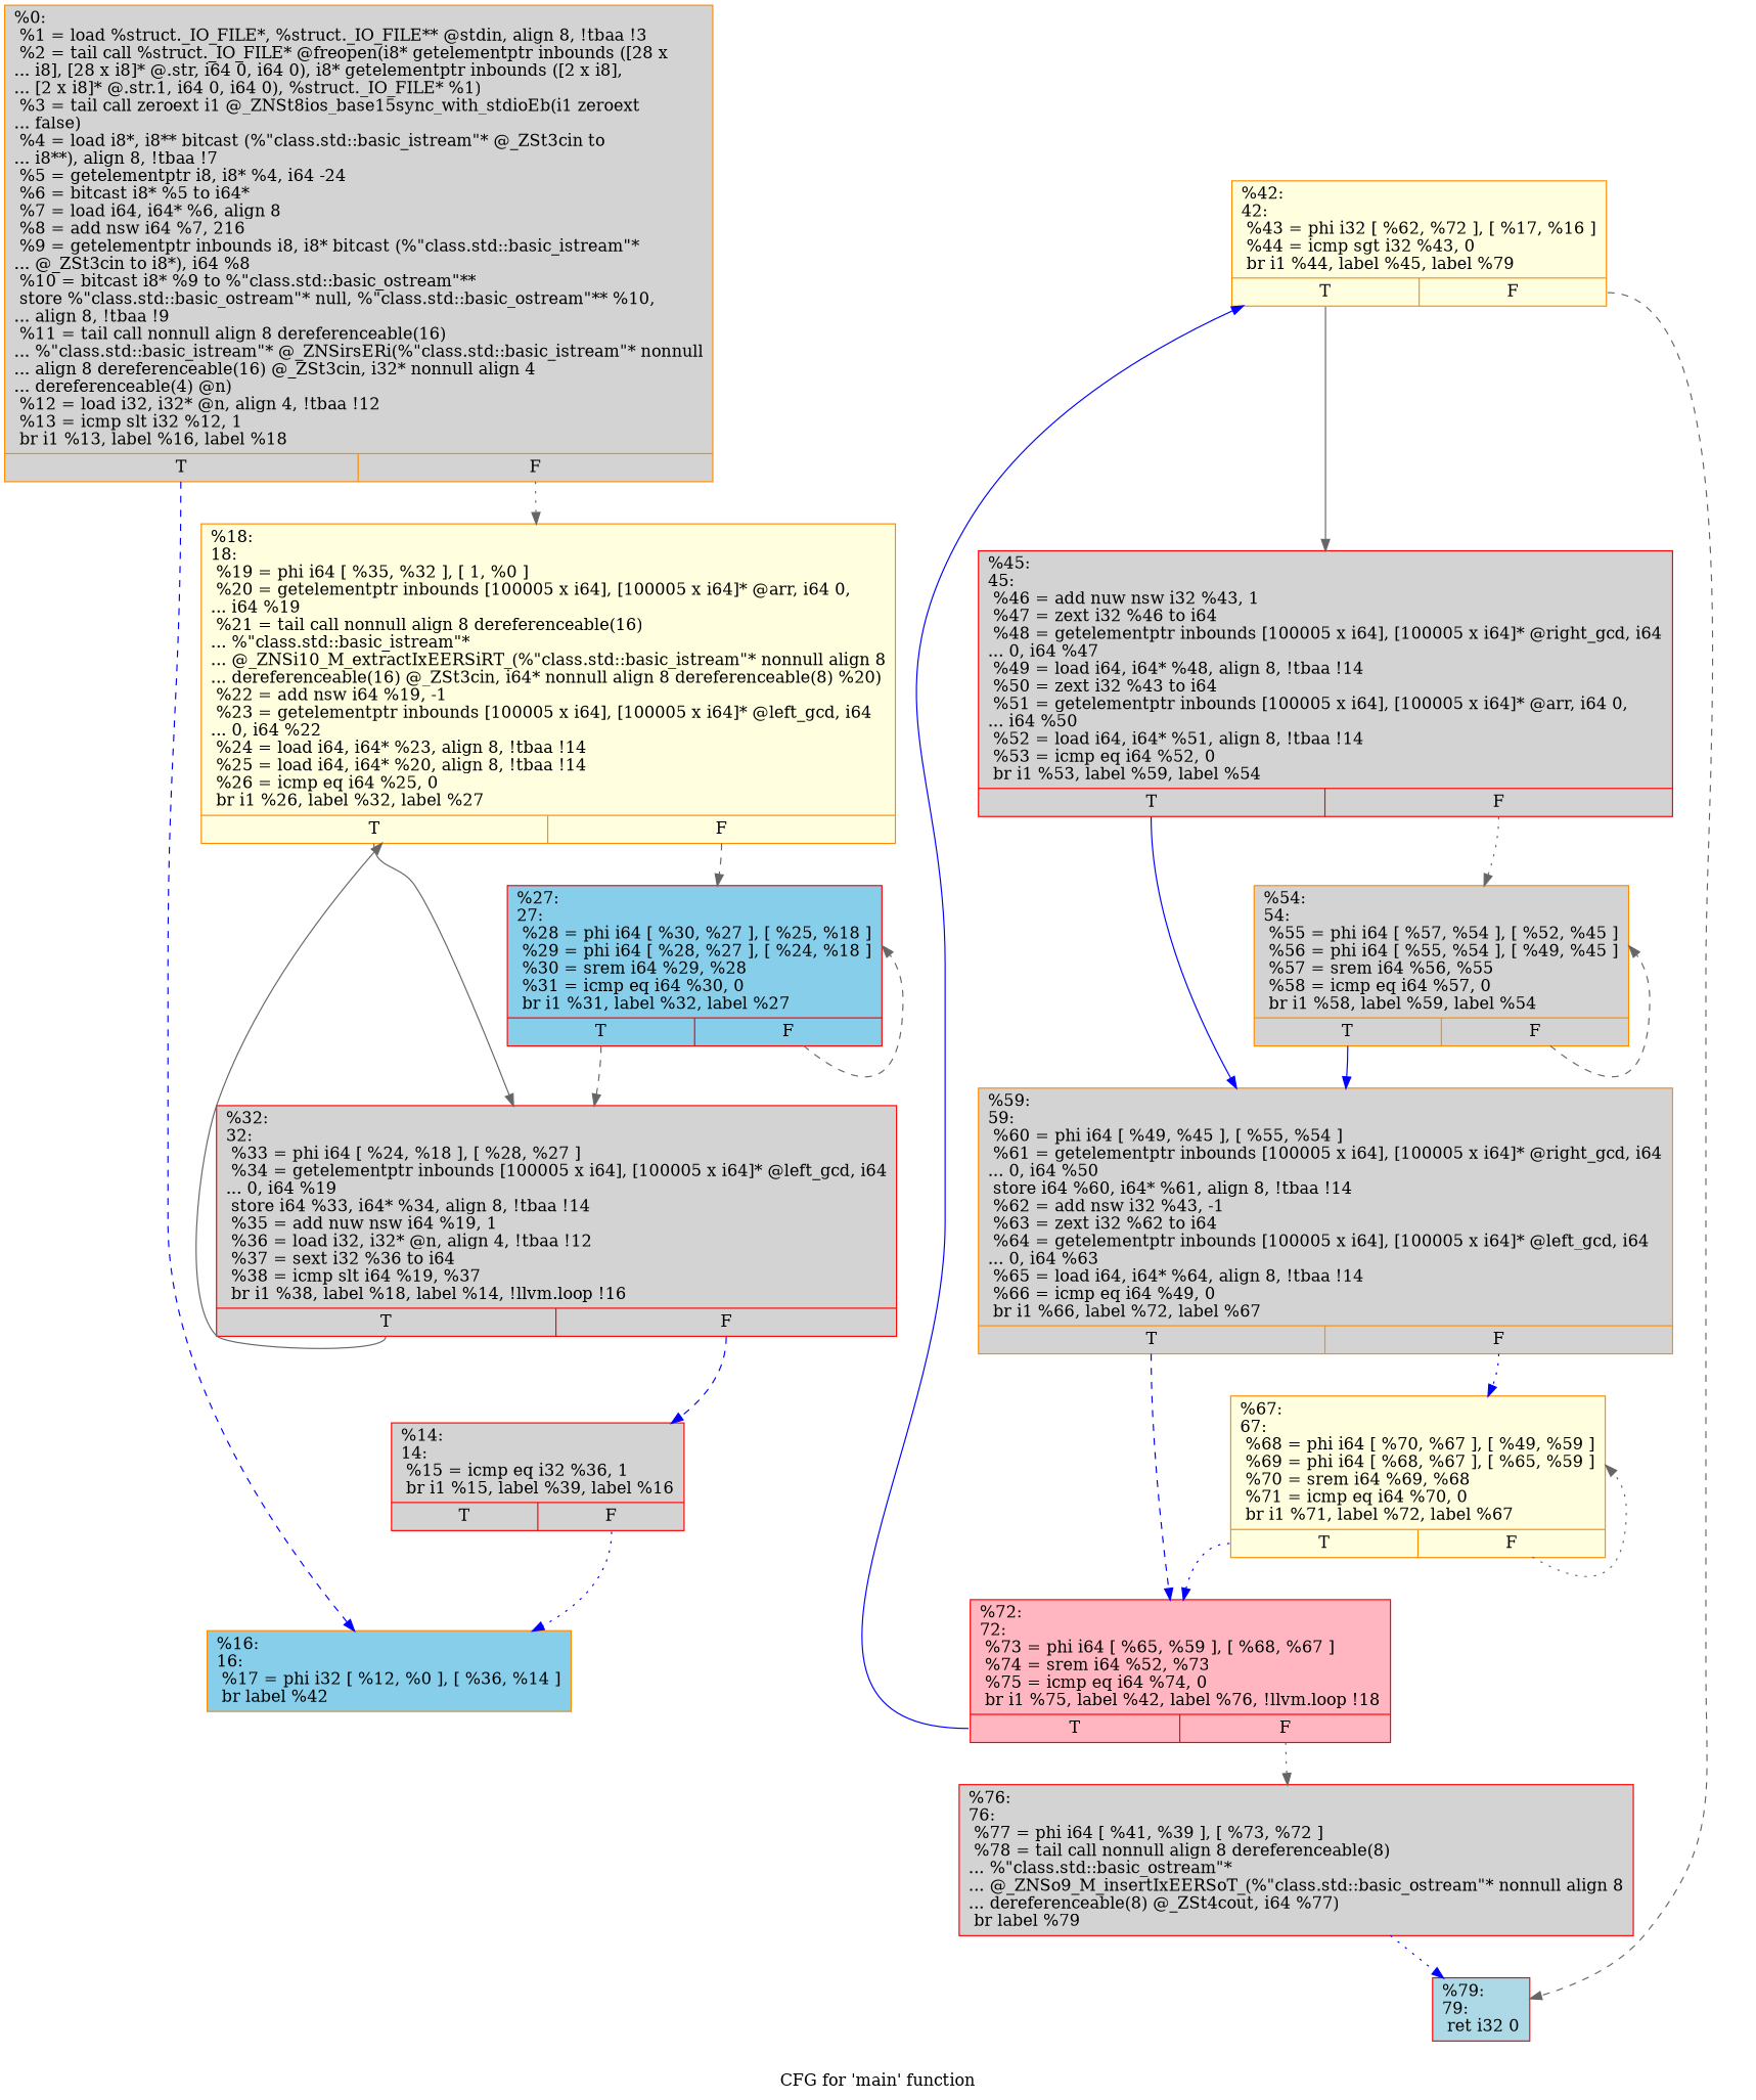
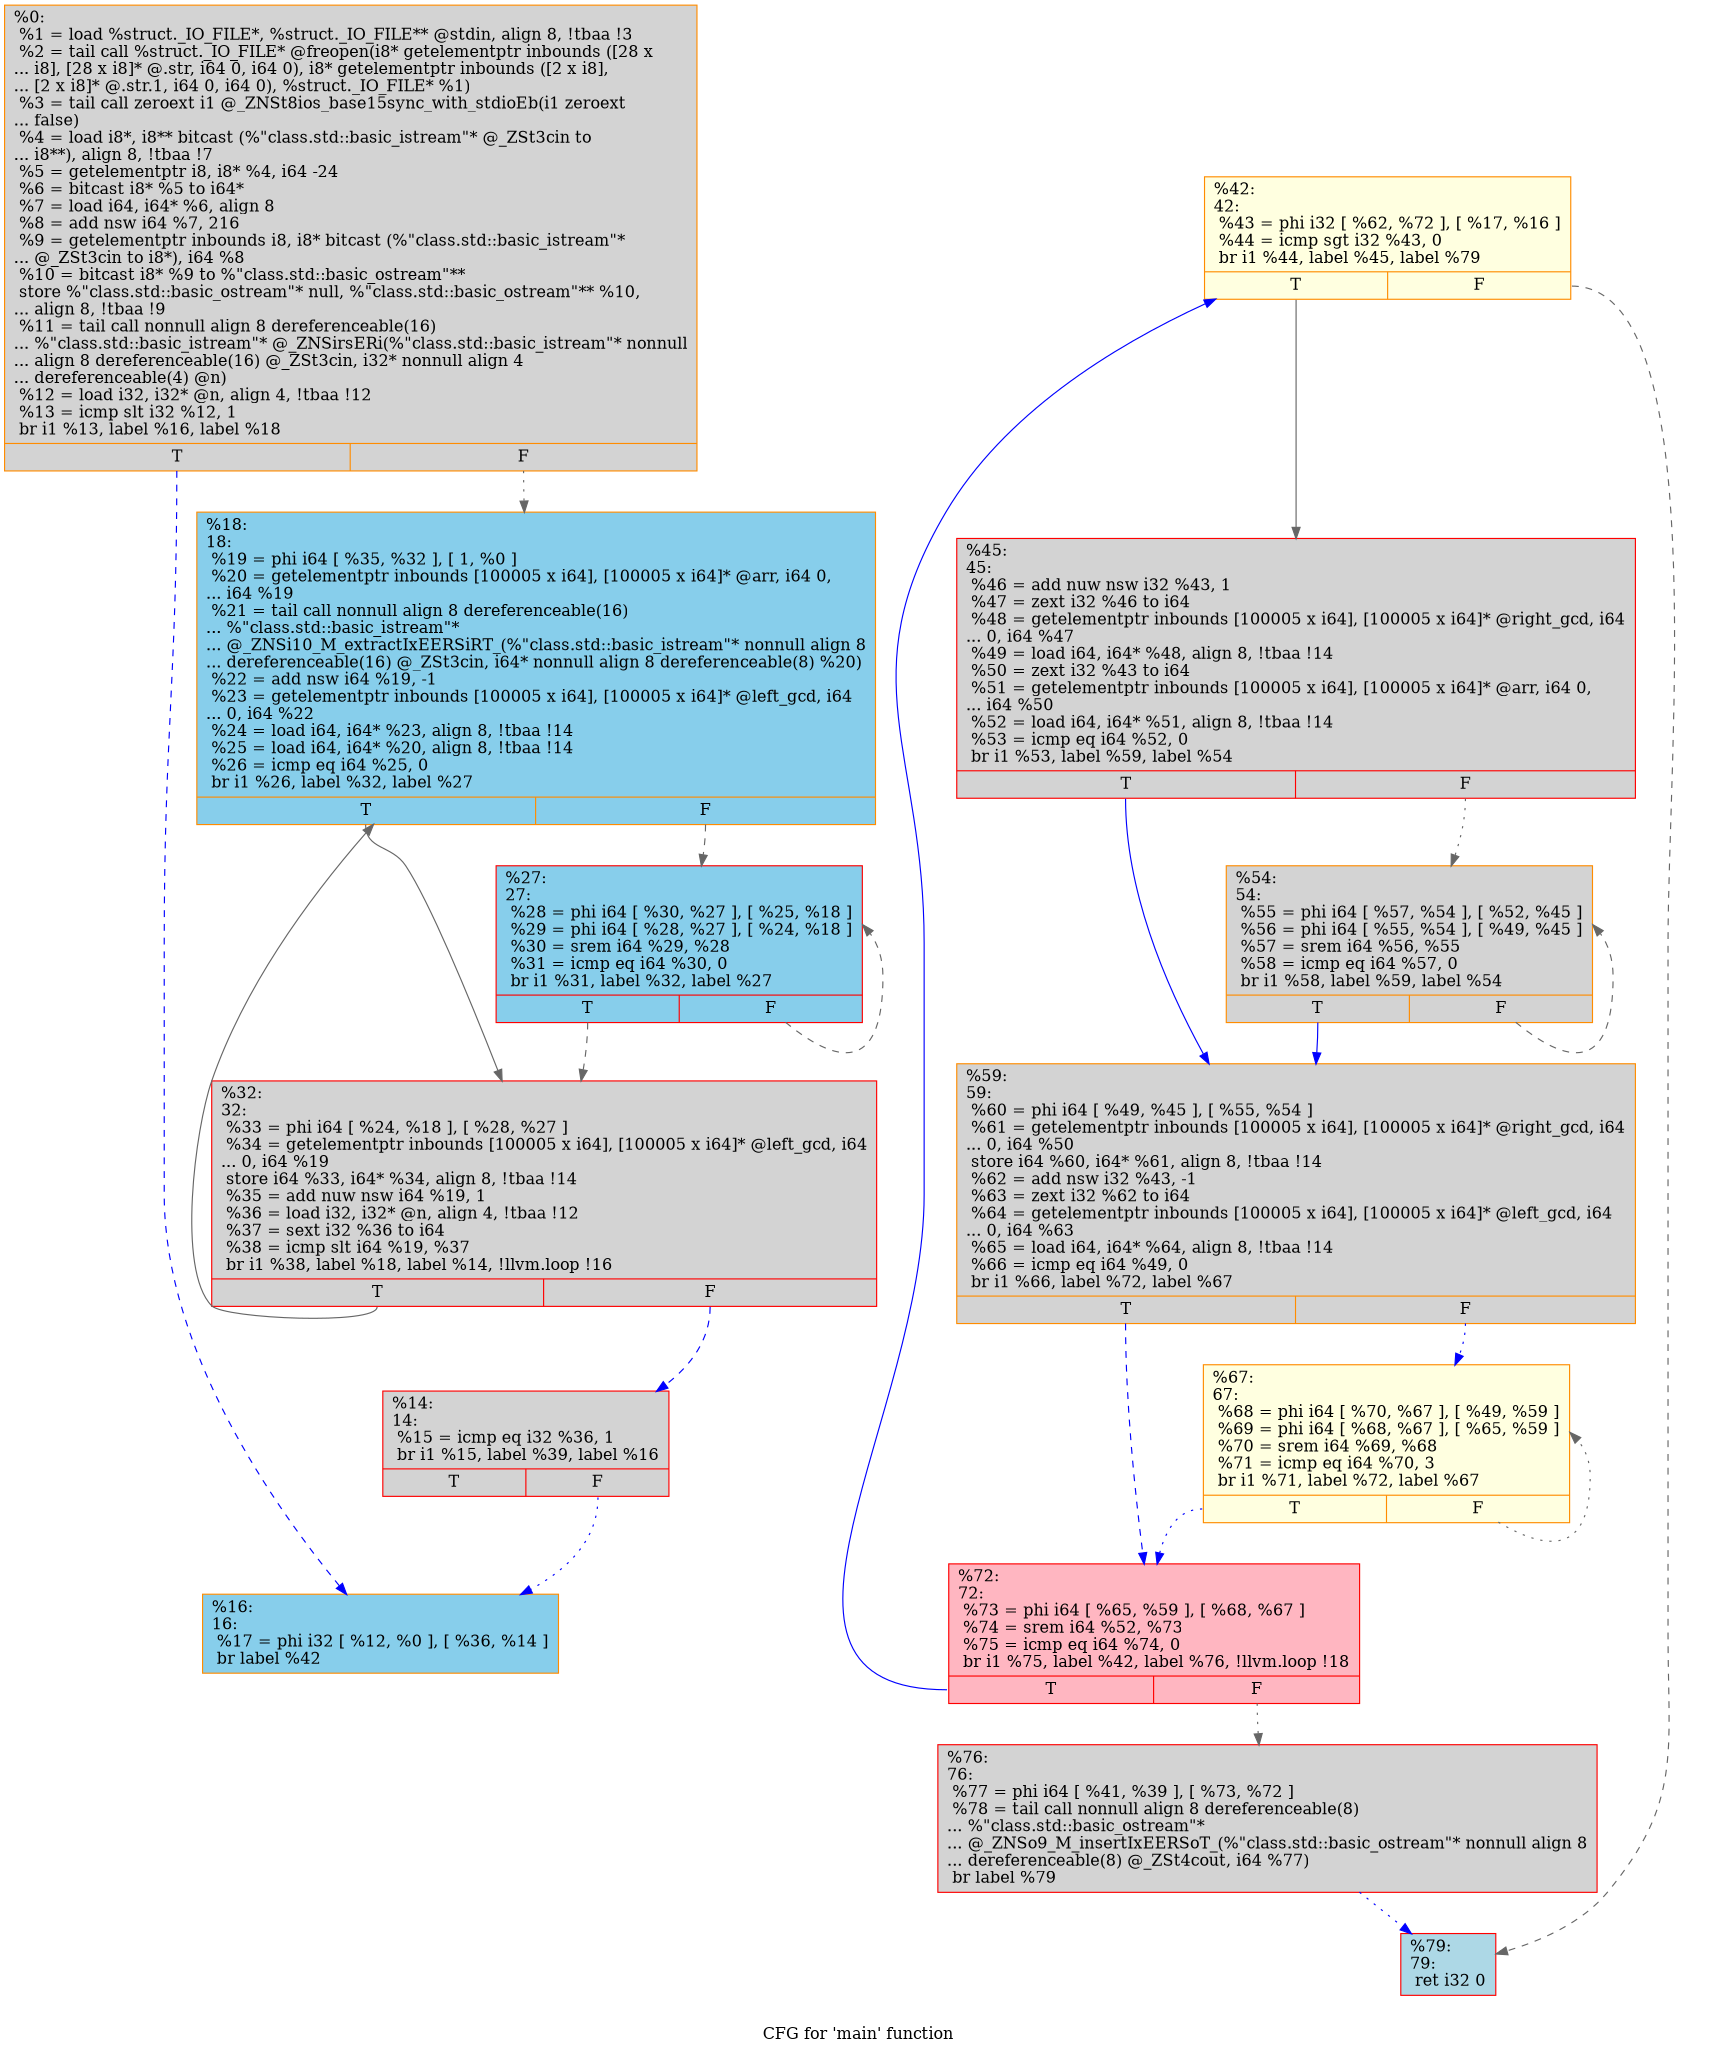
  digraph {
    label="CFG for 'main' function"
    node [color=darkorange fillcolor=lightgrey shape=record style=filled]
    edge [color=gray40 style=dashed tailport=s0]
    n1 [label="{%0:\l  %1 = load %struct._IO_FILE*, %struct._IO_FILE** @stdin, align 8, !tbaa !3\l  %2 = tail call %struct._IO_FILE* @freopen(i8* getelementptr inbounds ([28 x\l... i8], [28 x i8]* @.str, i64 0, i64 0), i8* getelementptr inbounds ([2 x i8],\l... [2 x i8]* @.str.1, i64 0, i64 0), %struct._IO_FILE* %1)\l  %3 = tail call zeroext i1 @_ZNSt8ios_base15sync_with_stdioEb(i1 zeroext\l... false)\l  %4 = load i8*, i8** bitcast (%\"class.std::basic_istream\"* @_ZSt3cin to\l... i8**), align 8, !tbaa !7\l  %5 = getelementptr i8, i8* %4, i64 -24\l  %6 = bitcast i8* %5 to i64*\l  %7 = load i64, i64* %6, align 8\l  %8 = add nsw i64 %7, 216\l  %9 = getelementptr inbounds i8, i8* bitcast (%\"class.std::basic_istream\"*\l... @_ZSt3cin to i8*), i64 %8\l  %10 = bitcast i8* %9 to %\"class.std::basic_ostream\"**\l  store %\"class.std::basic_ostream\"* null, %\"class.std::basic_ostream\"** %10,\l... align 8, !tbaa !9\l  %11 = tail call nonnull align 8 dereferenceable(16)\l... %\"class.std::basic_istream\"* @_ZNSirsERi(%\"class.std::basic_istream\"* nonnull\l... align 8 dereferenceable(16) @_ZSt3cin, i32* nonnull align 4\l... dereferenceable(4) @n)\l  %12 = load i32, i32* @n, align 4, !tbaa !12\l  %13 = icmp slt i32 %12, 1\l  br i1 %13, label %16, label %18\l|{<s0>T|<s1>F}}"]
    n2 [fillcolor=skyblue label="{%16:\l16:                                               \l  %17 = phi i32 [ %12, %0 ], [ %36, %14 ]\l  br label %42\l}"]
-   n3 [fillcolor=lightyellow label="{%18:\l18:                                               \l  %19 = phi i64 [ %35, %32 ], [ 1, %0 ]\l  %20 = getelementptr inbounds [100005 x i64], [100005 x i64]* @arr, i64 0,\l... i64 %19\l  %21 = tail call nonnull align 8 dereferenceable(16)\l... %\"class.std::basic_istream\"*\l... @_ZNSi10_M_extractIxEERSiRT_(%\"class.std::basic_istream\"* nonnull align 8\l... dereferenceable(16) @_ZSt3cin, i64* nonnull align 8 dereferenceable(8) %20)\l  %22 = add nsw i64 %19, -1\l  %23 = getelementptr inbounds [100005 x i64], [100005 x i64]* @left_gcd, i64\l... 0, i64 %22\l  %24 = load i64, i64* %23, align 8, !tbaa !14\l  %25 = load i64, i64* %20, align 8, !tbaa !14\l  %26 = icmp eq i64 %25, 0\l  br i1 %26, label %32, label %27\l|{<s0>T|<s1>F}}"]
+   n3 [fillcolor=skyblue label="{%18:\l18:                                               \l  %19 = phi i64 [ %35, %32 ], [ 1, %0 ]\l  %20 = getelementptr inbounds [100005 x i64], [100005 x i64]* @arr, i64 0,\l... i64 %19\l  %21 = tail call nonnull align 8 dereferenceable(16)\l... %\"class.std::basic_istream\"*\l... @_ZNSi10_M_extractIxEERSiRT_(%\"class.std::basic_istream\"* nonnull align 8\l... dereferenceable(16) @_ZSt3cin, i64* nonnull align 8 dereferenceable(8) %20)\l  %22 = add nsw i64 %19, -1\l  %23 = getelementptr inbounds [100005 x i64], [100005 x i64]* @left_gcd, i64\l... 0, i64 %22\l  %24 = load i64, i64* %23, align 8, !tbaa !14\l  %25 = load i64, i64* %20, align 8, !tbaa !14\l  %26 = icmp eq i64 %25, 0\l  br i1 %26, label %32, label %27\l|{<s0>T|<s1>F}}"]
    n4 [color=red label="{%32:\l32:                                               \l  %33 = phi i64 [ %24, %18 ], [ %28, %27 ]\l  %34 = getelementptr inbounds [100005 x i64], [100005 x i64]* @left_gcd, i64\l... 0, i64 %19\l  store i64 %33, i64* %34, align 8, !tbaa !14\l  %35 = add nuw nsw i64 %19, 1\l  %36 = load i32, i32* @n, align 4, !tbaa !12\l  %37 = sext i32 %36 to i64\l  %38 = icmp slt i64 %19, %37\l  br i1 %38, label %18, label %14, !llvm.loop !16\l|{<s0>T|<s1>F}}"]
    n5 [color=red fillcolor=skyblue label="{%27:\l27:                                               \l  %28 = phi i64 [ %30, %27 ], [ %25, %18 ]\l  %29 = phi i64 [ %28, %27 ], [ %24, %18 ]\l  %30 = srem i64 %29, %28\l  %31 = icmp eq i64 %30, 0\l  br i1 %31, label %32, label %27\l|{<s0>T|<s1>F}}"]
    n6 [fillcolor=lightyellow label="{%42:\l42:                                               \l  %43 = phi i32 [ %62, %72 ], [ %17, %16 ]\l  %44 = icmp sgt i32 %43, 0\l  br i1 %44, label %45, label %79\l|{<s0>T|<s1>F}}"]
    n7 [color=red label="{%45:\l45:                                               \l  %46 = add nuw nsw i32 %43, 1\l  %47 = zext i32 %46 to i64\l  %48 = getelementptr inbounds [100005 x i64], [100005 x i64]* @right_gcd, i64\l... 0, i64 %47\l  %49 = load i64, i64* %48, align 8, !tbaa !14\l  %50 = zext i32 %43 to i64\l  %51 = getelementptr inbounds [100005 x i64], [100005 x i64]* @arr, i64 0,\l... i64 %50\l  %52 = load i64, i64* %51, align 8, !tbaa !14\l  %53 = icmp eq i64 %52, 0\l  br i1 %53, label %59, label %54\l|{<s0>T|<s1>F}}"]
    n8 [color=red fillcolor=lightblue label="{%79:\l79:                                               \l  ret i32 0\l}"]
    n9 [color=red label="{%14:\l14:                                               \l  %15 = icmp eq i32 %36, 1\l  br i1 %15, label %39, label %16\l|{<s0>T|<s1>F}}"]
    n10 [color=red label="{%76:\l76:                                               \l  %77 = phi i64 [ %41, %39 ], [ %73, %72 ]\l  %78 = tail call nonnull align 8 dereferenceable(8)\l... %\"class.std::basic_ostream\"*\l... @_ZNSo9_M_insertIxEERSoT_(%\"class.std::basic_ostream\"* nonnull align 8\l... dereferenceable(8) @_ZSt4cout, i64 %77)\l  br label %79\l}"]
    n11 [label="{%59:\l59:                                               \l  %60 = phi i64 [ %49, %45 ], [ %55, %54 ]\l  %61 = getelementptr inbounds [100005 x i64], [100005 x i64]* @right_gcd, i64\l... 0, i64 %50\l  store i64 %60, i64* %61, align 8, !tbaa !14\l  %62 = add nsw i32 %43, -1\l  %63 = zext i32 %62 to i64\l  %64 = getelementptr inbounds [100005 x i64], [100005 x i64]* @left_gcd, i64\l... 0, i64 %63\l  %65 = load i64, i64* %64, align 8, !tbaa !14\l  %66 = icmp eq i64 %49, 0\l  br i1 %66, label %72, label %67\l|{<s0>T|<s1>F}}"]
    n12 [label="{%54:\l54:                                               \l  %55 = phi i64 [ %57, %54 ], [ %52, %45 ]\l  %56 = phi i64 [ %55, %54 ], [ %49, %45 ]\l  %57 = srem i64 %56, %55\l  %58 = icmp eq i64 %57, 0\l  br i1 %58, label %59, label %54\l|{<s0>T|<s1>F}}"]
    n13 [color=red fillcolor=lightpink label="{%72:\l72:                                               \l  %73 = phi i64 [ %65, %59 ], [ %68, %67 ]\l  %74 = srem i64 %52, %73\l  %75 = icmp eq i64 %74, 0\l  br i1 %75, label %42, label %76, !llvm.loop !18\l|{<s0>T|<s1>F}}"]
-   n14 [fillcolor=lightyellow label="{%67:\l67:                                               \l  %68 = phi i64 [ %70, %67 ], [ %49, %59 ]\l  %69 = phi i64 [ %68, %67 ], [ %65, %59 ]\l  %70 = srem i64 %69, %68\l  %71 = icmp eq i64 %70, 0\l  br i1 %71, label %72, label %67\l|{<s0>T|<s1>F}}"]
+   n14 [fillcolor=lightyellow label="{%67:\l67:                                               \l  %68 = phi i64 [ %70, %67 ], [ %49, %59 ]\l  %69 = phi i64 [ %68, %67 ], [ %65, %59 ]\l  %70 = srem i64 %69, %68\l  %71 = icmp eq i64 %70, 3\l  br i1 %71, label %72, label %67\l|{<s0>T|<s1>F}}"]
    n1 -> n2 [color=blue]
    n1 -> n3 [style=dotted tailport=s1]
    n3 -> n4 [style=solid]
    n3 -> n5 [tailport=s1]
    n4 -> n3 [style=solid]
    n4 -> n9 [color=blue tailport=s1]
    n5 -> n4
    n5 -> n5 [tailport=s1]
    n6 -> n7 [style=solid]
    n6 -> n8 [tailport=s1]
    n7 -> n11 [color=blue style=solid]
    n7 -> n12 [style=dotted tailport=s1]
    n9 -> n2 [color=blue style=dotted tailport=s1]
    n10 -> n8 [color=blue style=dotted]
    n11 -> n13 [color=blue]
    n11 -> n14 [color=blue style=dotted tailport=s1]
    n12 -> n11 [color=blue style=solid]
    n12 -> n12 [tailport=s1]
    n13 -> n6 [color=blue style=solid]
    n13 -> n10 [style=dotted tailport=s1]
    n14 -> n13 [color=blue style=dotted]
    n14 -> n14 [style=dotted tailport=s1]
  }
